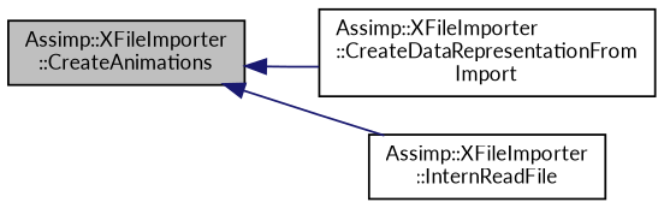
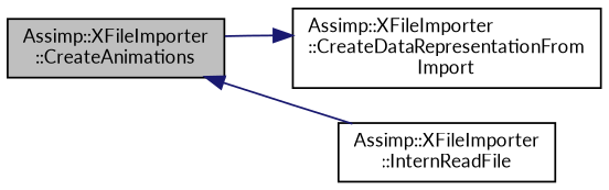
  digraph {
    fontname=Lato
    rankdir=LR
    node [color=black fillcolor=white fontname=Lato fontsize=10 shape=record style=filled]
    edge [color=midnightblue dir=back fontname=Lato fontsize=10 labelfontname=Helvetica labelfontsize=10 style=solid]
    n1 [fillcolor=grey75 fontcolor=black height=0.2 label="Assimp::XFileImporter\l::CreateAnimations" width=0.4]
    n2 [height=0.2 label="Assimp::XFileImporter\l::CreateDataRepresentationFrom\lImport" width=0.4]
    n3 [height=0.2 label="Assimp::XFileImporter\l::InternReadFile" width=0.4]
-   n1 -> n2
+   n2 -> n1
    n1 -> n3
  }
